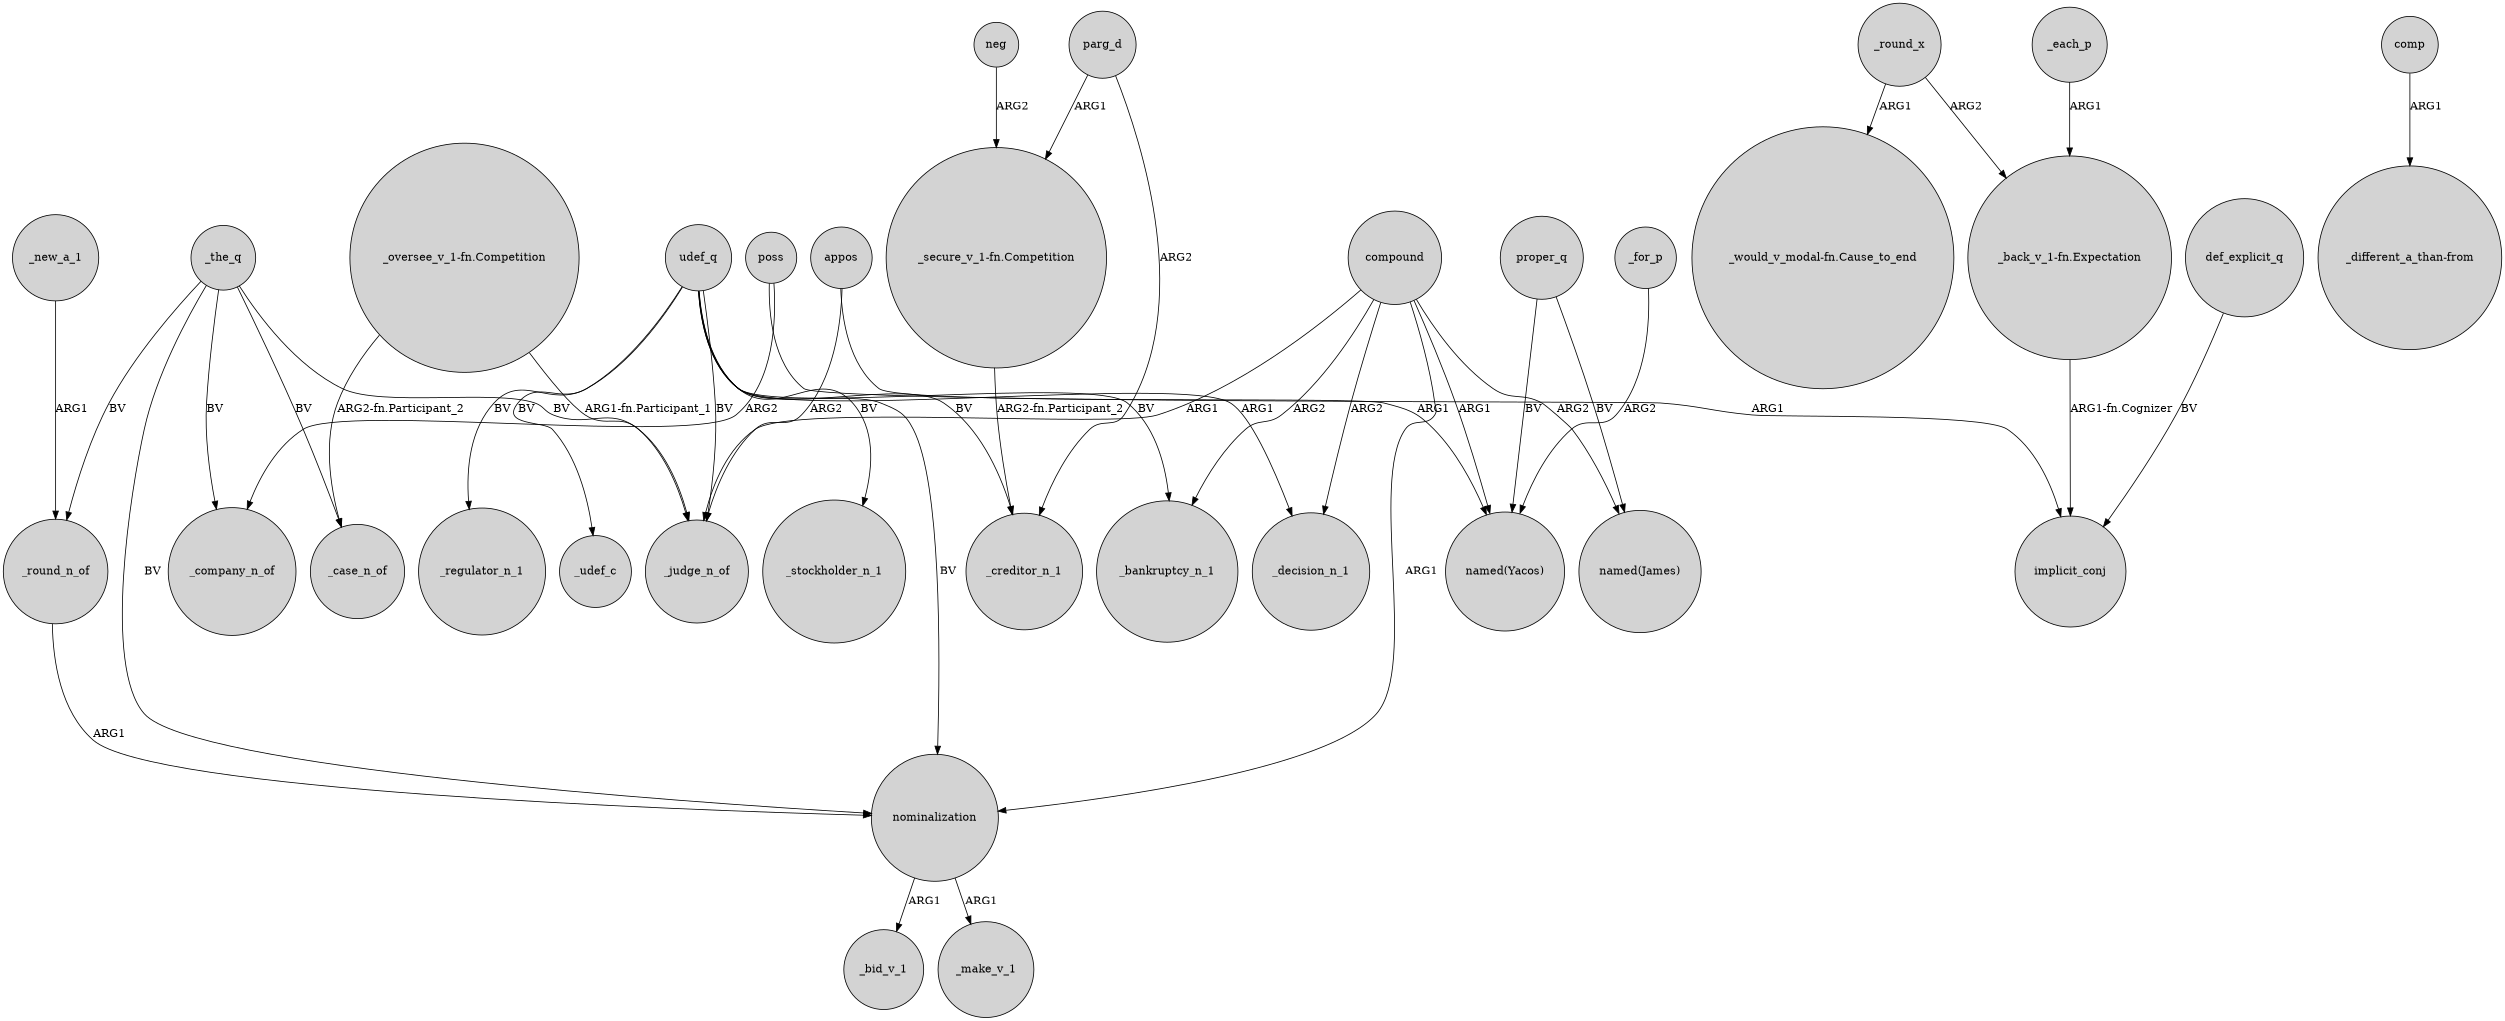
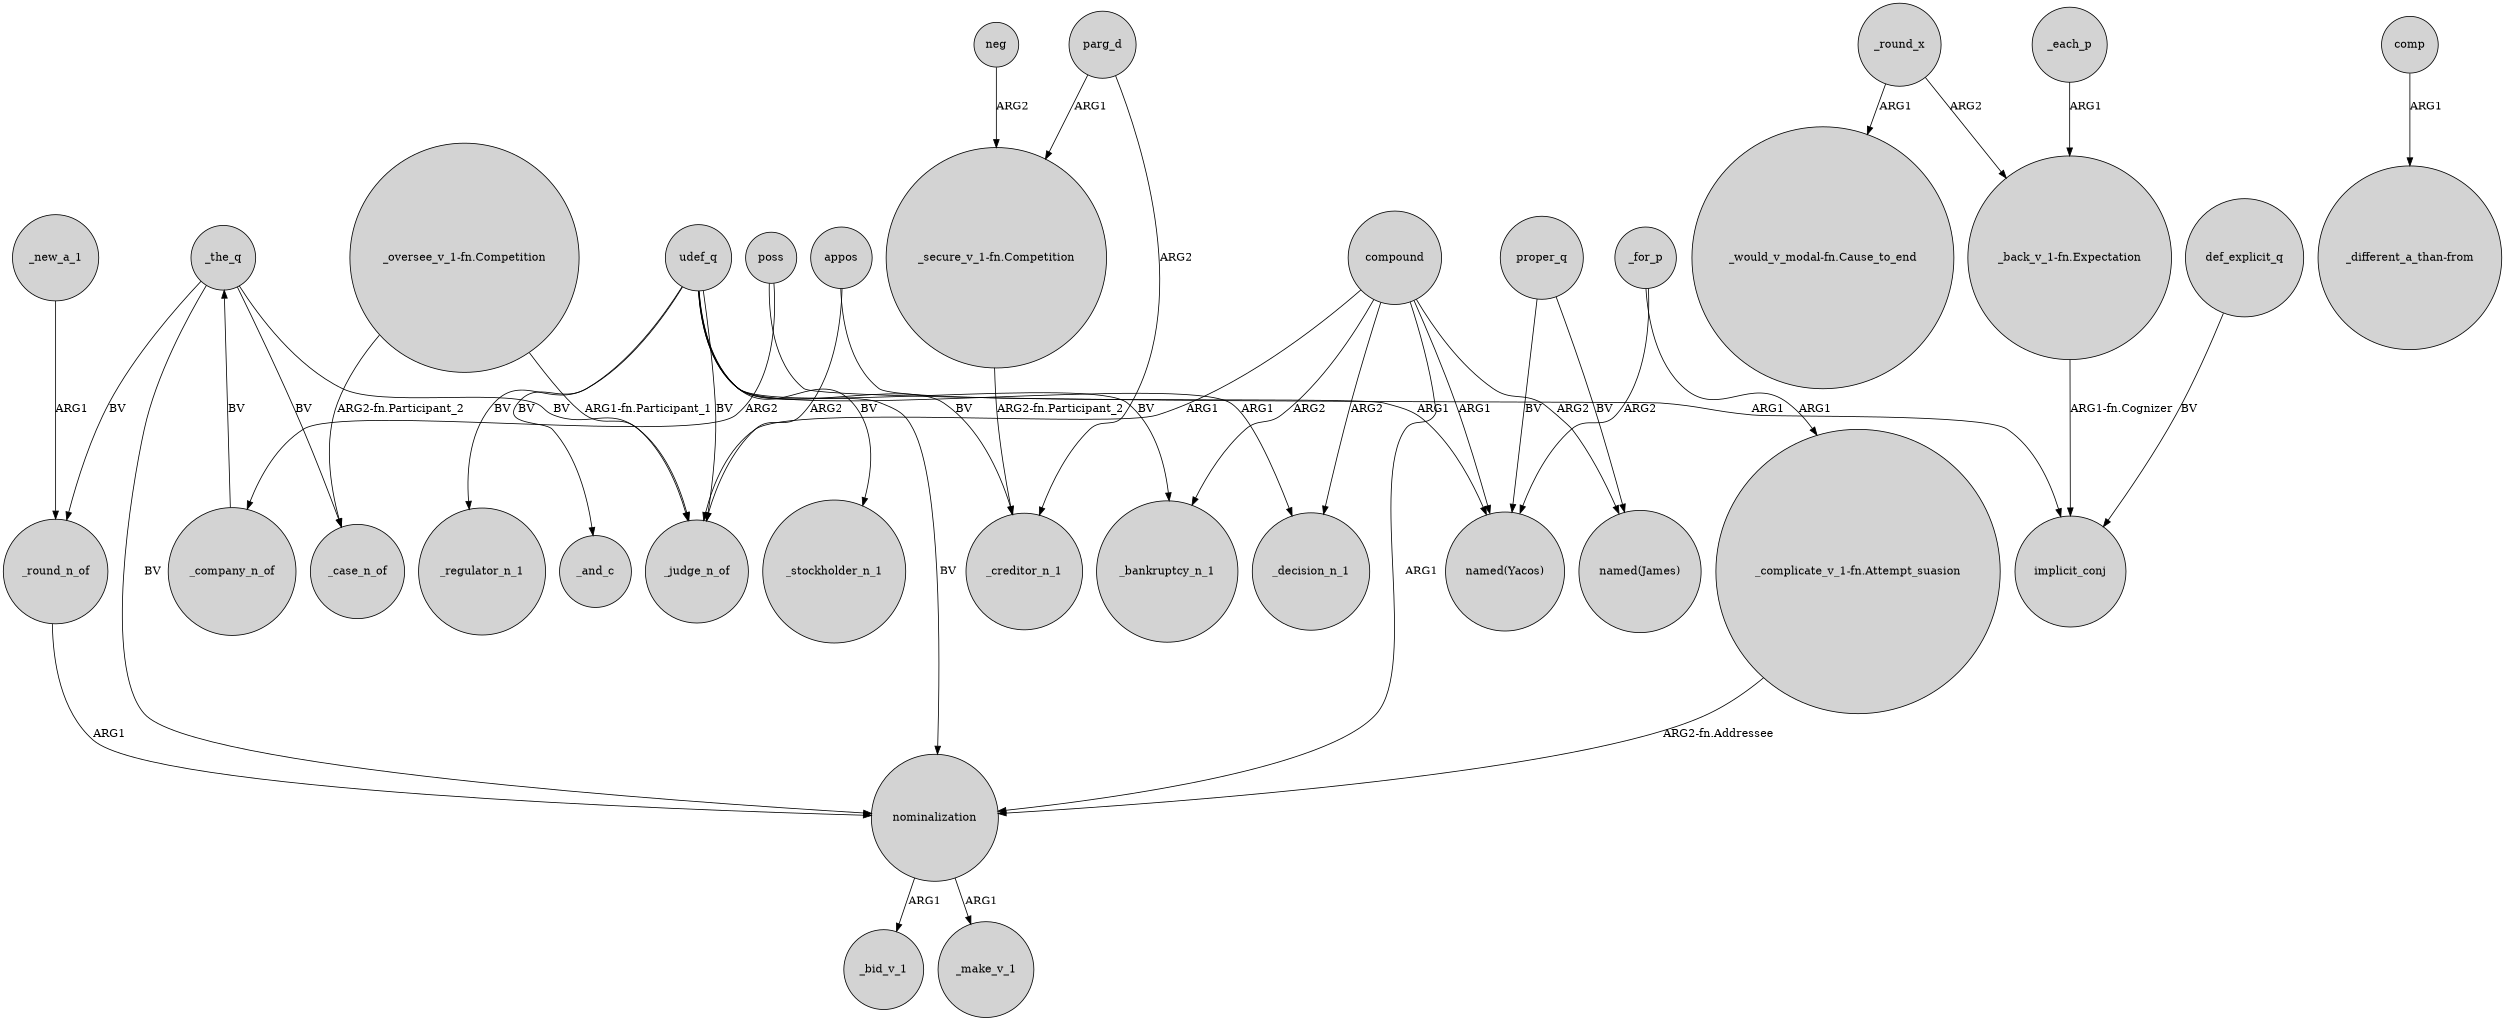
  digraph {
    node [shape=circle style=filled]
    _round_n_of
    nominalization
    _bid_v_1
    _make_v_1
    "_oversee_v_1-fn.Competition"
    _case_n_of
    _judge_n_of
    _the_q
    _company_n_of
    n10 [label=_round_x]
    "_back_v_1-fn.Expectation"
    "_would_v_modal-fn.Cause_to_end"
    implicit_conj
    _for_p
+   "_complicate_v_1-fn.Attempt_suasion"
    "named(Yacos)"
    "_secure_v_1-fn.Competition"
    _creditor_n_1
    udef_q
    _regulator_n_1
    _stockholder_n_1
-   _and_c [label=_udef_c]
+   _and_c
    _bankruptcy_n_1
    _decision_n_1
    proper_q
    "named(James)"
    _each_p
    poss
    appos
    compound
    neg
    _new_a_1
    comp
    "_different_a_than-from"
    def_explicit_q
    parg_d
    _round_n_of -> nominalization [label=ARG1]
    nominalization -> _bid_v_1 [label=ARG1]
    nominalization -> _make_v_1 [label=ARG1]
    "_oversee_v_1-fn.Competition" -> _case_n_of [label="ARG2-fn.Participant_2"]
    "_oversee_v_1-fn.Competition" -> _judge_n_of [label="ARG1-fn.Participant_1"]
    _the_q -> _round_n_of [label=BV]
    _the_q -> nominalization [label=BV]
    _the_q -> _case_n_of [label=BV]
    _the_q -> _judge_n_of [label=BV]
-   _the_q -> _company_n_of [label=BV]
+   _company_n_of -> _the_q [label=BV]
    n10 -> "_back_v_1-fn.Expectation" [label=ARG2]
    n10 -> "_would_v_modal-fn.Cause_to_end" [label=ARG1]
    "_back_v_1-fn.Expectation" -> implicit_conj [label="ARG1-fn.Cognizer"]
+   _for_p -> "_complicate_v_1-fn.Attempt_suasion" [label=ARG1]
    _for_p -> "named(Yacos)" [label=ARG2]
+   "_complicate_v_1-fn.Attempt_suasion" -> nominalization [label="ARG2-fn.Addressee"]
    "_secure_v_1-fn.Competition" -> _creditor_n_1 [label="ARG2-fn.Participant_2"]
    udef_q -> nominalization [label=BV]
    udef_q -> _judge_n_of [label=BV]
    udef_q -> _creditor_n_1 [label=BV]
    udef_q -> _regulator_n_1 [label=BV]
    udef_q -> _stockholder_n_1 [label=BV]
    udef_q -> _and_c [label=BV]
    udef_q -> _bankruptcy_n_1 [label=BV]
    udef_q -> _decision_n_1 [label=ARG1]
    proper_q -> "named(Yacos)" [label=BV]
    proper_q -> "named(James)" [label=BV]
    _each_p -> "_back_v_1-fn.Expectation" [label=ARG1]
    poss -> _company_n_of [label=ARG2]
    poss -> implicit_conj [label=ARG1]
    appos -> _judge_n_of [label=ARG2]
    appos -> "named(Yacos)" [label=ARG1]
    compound -> nominalization [label=ARG1]
    compound -> _judge_n_of [label=ARG1]
    compound -> "named(Yacos)" [label=ARG1]
    compound -> _bankruptcy_n_1 [label=ARG2]
    compound -> _decision_n_1 [label=ARG2]
    compound -> "named(James)" [label=ARG2]
    neg -> "_secure_v_1-fn.Competition" [label=ARG2]
    _new_a_1 -> _round_n_of [label=ARG1]
    comp -> "_different_a_than-from" [label=ARG1]
    def_explicit_q -> implicit_conj [label=BV]
    parg_d -> "_secure_v_1-fn.Competition" [label=ARG1]
    parg_d -> _creditor_n_1 [label=ARG2]
  }
